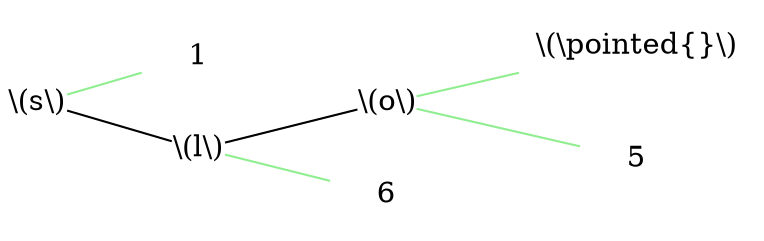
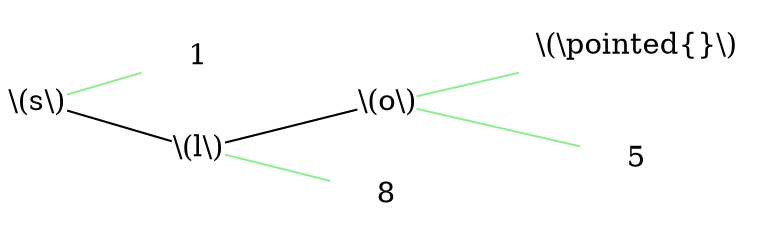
  graph {
    rankdir=LR
    node [shape=none]
    edge [color=lightgreen]
    n1 [label="\\(s\\)" shape=plain]
    1
    n3 [label="\\(l\\)" shape=plain]
    n4 [label="\\(o\\)" shape=plain]
-   6
+   6 [label=8]
    n6 [label="\\(\\pointed{}\\)"]
    5
    n1 -- 1
    n1 -- n3 [color=""]
    n3 -- n4 [color=""]
    n3 -- 6
    n4 -- n6
    n4 -- 5
  }
